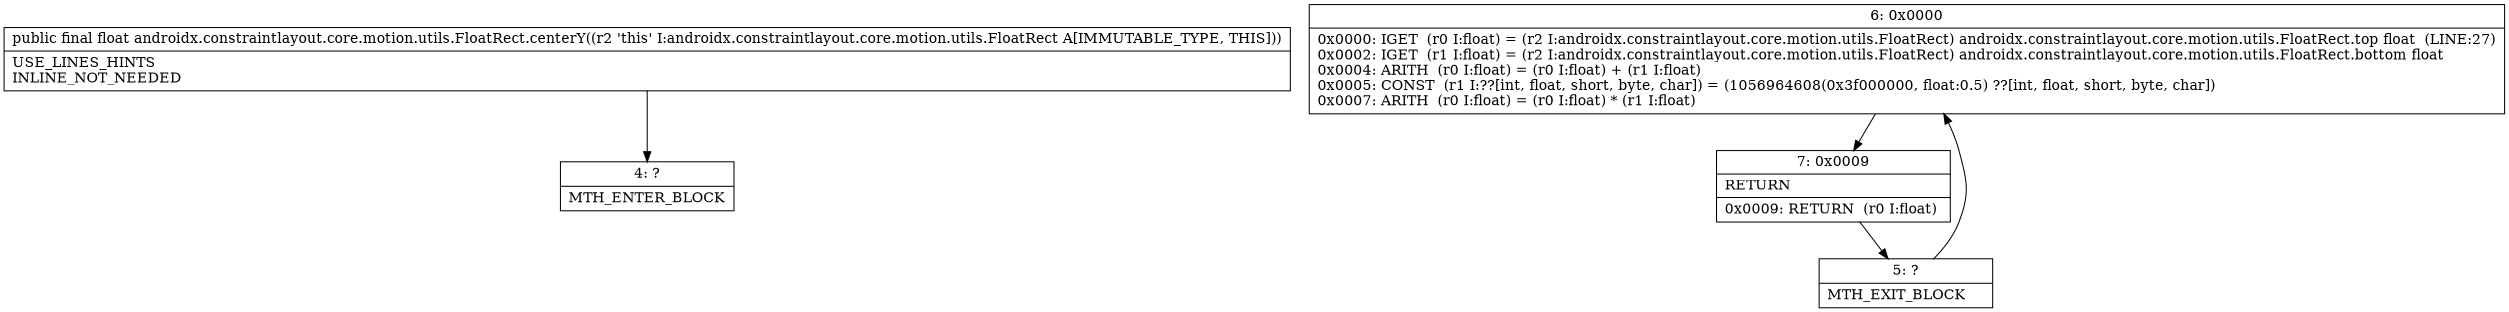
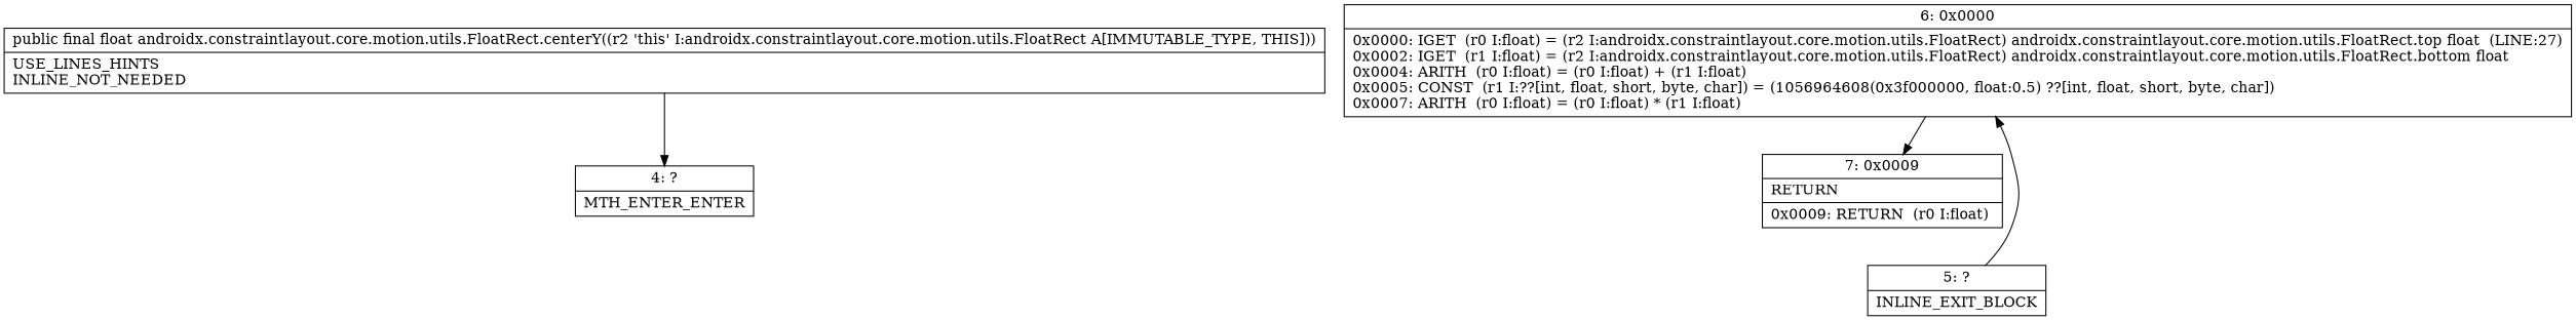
  digraph {
    node [shape=record]
-   n1 [label="{4\:\ ?|MTH_ENTER_BLOCK\l}"]
+   n1 [label="{4\:\ ?|MTH_ENTER_ENTER\l}"]
    n2 [label="{6\:\ 0x0000|0x0000: IGET  (r0 I:float) = (r2 I:androidx.constraintlayout.core.motion.utils.FloatRect) androidx.constraintlayout.core.motion.utils.FloatRect.top float  (LINE:27)\l0x0002: IGET  (r1 I:float) = (r2 I:androidx.constraintlayout.core.motion.utils.FloatRect) androidx.constraintlayout.core.motion.utils.FloatRect.bottom float \l0x0004: ARITH  (r0 I:float) = (r0 I:float) + (r1 I:float) \l0x0005: CONST  (r1 I:??[int, float, short, byte, char]) = (1056964608(0x3f000000, float:0.5) ??[int, float, short, byte, char]) \l0x0007: ARITH  (r0 I:float) = (r0 I:float) * (r1 I:float) \l}"]
    n3 [label="{7\:\ 0x0009|RETURN\l|0x0009: RETURN  (r0 I:float) \l}"]
-   n4 [label="{5\:\ ?|MTH_EXIT_BLOCK\l}"]
+   n4 [label="{5\:\ ?|INLINE_EXIT_BLOCK\l}"]
    n5 [label="{public final float androidx.constraintlayout.core.motion.utils.FloatRect.centerY((r2 'this' I:androidx.constraintlayout.core.motion.utils.FloatRect A[IMMUTABLE_TYPE, THIS]))  | USE_LINES_HINTS\lINLINE_NOT_NEEDED\l}"]
    n2 -> n3
-   n3 -> n4
    n4 -> n2
    n5 -> n1
  }
